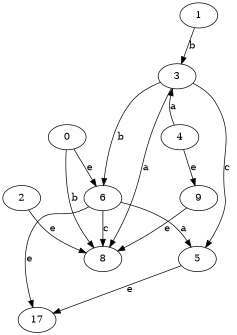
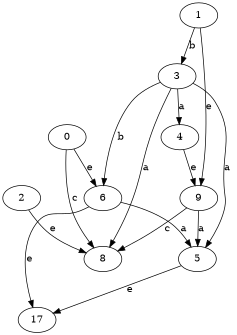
  strict digraph {
    3
    4
    5
    6
    8
    9
    n7 [label=17]
    0
    1
    2
-   4 -> 3 [label=a]
-   3 -> 5 [label=c]
+   3 -> 4 [label=a]
+   3 -> 5 [label=a]
    3 -> 6 [label=b]
    3 -> 8 [label=a]
    4 -> 9 [label=e]
    5 -> n7 [label=e]
    6 -> 5 [label=a]
-   6 -> 8 [label=c]
    6 -> n7 [label=e]
-   9 -> 8 [label=e]
+   9 -> 5 [label=a]
+   9 -> 8 [label=c]
    0 -> 6 [label=e]
-   0 -> 8 [label=b]
+   0 -> 8 [label=c]
    1 -> 3 [label=b]
+   1 -> 9 [label=e]
    2 -> 8 [label=e]
  }
